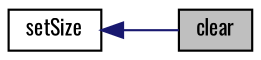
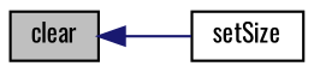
  digraph {
    rankdir=LR
    fontname=Oswald
    node [color=black fontname=Oswald fontsize=10 shape=record]
    n1 [fillcolor=grey75 fontcolor=black height=0.2 label=clear style=filled width=0.4]
    n2 [height=0.2 label=setSize width=0.4]
-   n2 -> n1 [color=midnightblue dir=back fontname=Oswald fontsize=10 labelfontname=Helvetica labelfontsize=10 style=solid]
+   n1 -> n2 [color=midnightblue dir=back fontname=Oswald fontsize=10 labelfontname=Helvetica labelfontsize=10 style=solid]
  }
